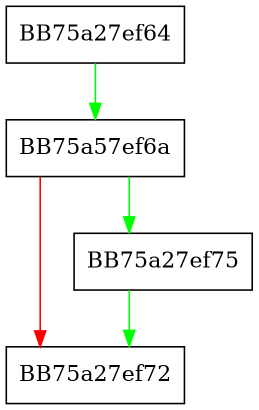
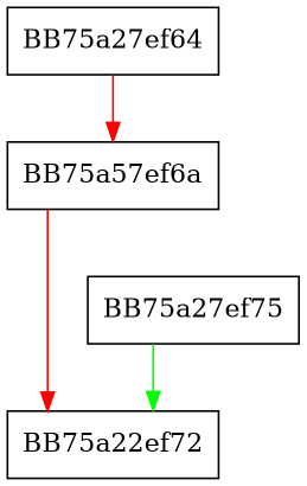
  digraph {
    splines=ortho
    node [shape=box]
    edge [color=red]
    n1 [label=BB75a57ef6a]
    BB75a27ef64
-   BB75a27ef72
+   BB75a27ef72 [label=BB75a22ef72]
    BB75a27ef75
    n1 -> BB75a27ef72
-   n1 -> BB75a27ef75 [color=green]
-   BB75a27ef64 -> n1 [color=green]
+   BB75a27ef64 -> n1
    BB75a27ef75 -> BB75a27ef72 [color=green]
  }
